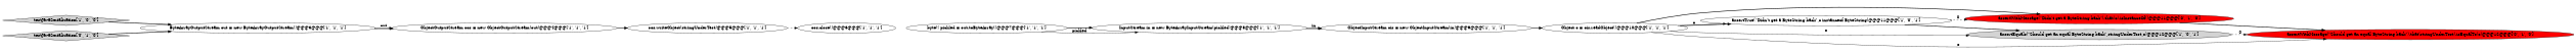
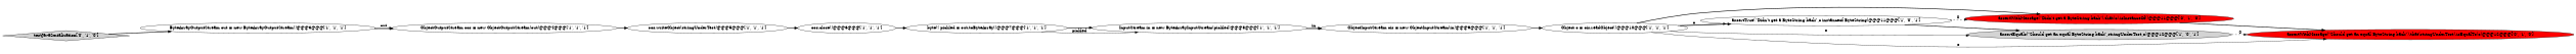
  digraph {
    rankdir=LR
    node [fillcolor=white shape=ellipse style=filled]
    edge [style=bold]
    n1 [label="assertTrue(\"Didn't get a ByteString back\",o instanceof ByteString)@@@11@@@['1', '0', '1']"]
    n2 [fillcolor=lightgray label="assertEquals(\"Should get an equal ByteString back\",stringUnderTest,o)@@@12@@@['1', '0', '1']"]
    n3 [fillcolor=red label="assertWithMessage(\"Didn't get a ByteString back\").that(o).isInstanceOf()@@@11@@@['0', '1', '0']"]
    n4 [fillcolor=red label="assertWithMessage(\"Should get an equal ByteString back\").that(stringUnderTest).isEqualTo(o)@@@12@@@['0', '1', '0']"]
    n5 [label="oos.writeObject(stringUnderTest)@@@5@@@['1', '1', '1']"]
    n6 [label="oos.close()@@@6@@@['1', '1', '1']"]
    n7 [label="byte(( pickled = out.toByteArray()@@@7@@@['1', '1', '1']"]
    n8 [label="ByteArrayOutputStream out = new ByteArrayOutputStream()@@@3@@@['1', '1', '1']"]
    n9 [label="ObjectOutputStream oos = new ObjectOutputStream(out)@@@4@@@['1', '1', '1']"]
-   n10 [fillcolor=lightgray label="testJavaSerialization['1', '0', '0']" shape=diamond]
    n11 [label="InputStream in = new ByteArrayInputStream(pickled)@@@8@@@['1', '1', '1']"]
    n12 [label="ObjectInputStream ois = new ObjectInputStream(in)@@@9@@@['1', '1', '1']"]
    n13 [label="Object o = ois.readObject()@@@10@@@['1', '1', '1']"]
    n14 [fillcolor=lightgray label="testJavaSerialization['0', '1', '0']" shape=diamond]
    n1 -> n2
    n1 -> n3 [label=0 style=dashed]
    n2 -> n4 [label=0 style=dashed]
    n3 -> n4
-   n5 -> n6 [style=dashed]
+   n5 -> n6
+   n6 -> n7
    n7 -> n11
    n7 -> n11 [label=pickled style=solid]
    n8 -> n9 [label=out style=solid]
    n8 -> n9
    n9 -> n5
-   n10 -> n8
    n11 -> n12 [label=in style=solid]
    n11 -> n12
    n12 -> n13
    n13 -> n1 [label=o style=solid]
    n13 -> n1
    n13 -> n2 [label=o style=solid]
    n13 -> n3
    n13 -> n4 [label=o style=solid]
    n14 -> n8
  }
